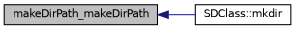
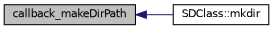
  digraph {
    rankdir=LR
    node [color=black fontname=Helvetica fontsize=10 shape=record style=filled]
-   n1 [fillcolor=grey75 fontcolor=black height=0.2 label=makeDirPath_makeDirPath width=0.4]
+   n1 [fillcolor=grey75 fontcolor=black height=0.2 label=callback_makeDirPath width=0.4]
    n2 [fillcolor=white height=0.2 label="SDClass::mkdir" width=0.4]
    n1 -> n2 [color=midnightblue dir=back fontname=Helvetica fontsize=10 labelfontname=Helvetica labelfontsize=10 style=solid]
  }
